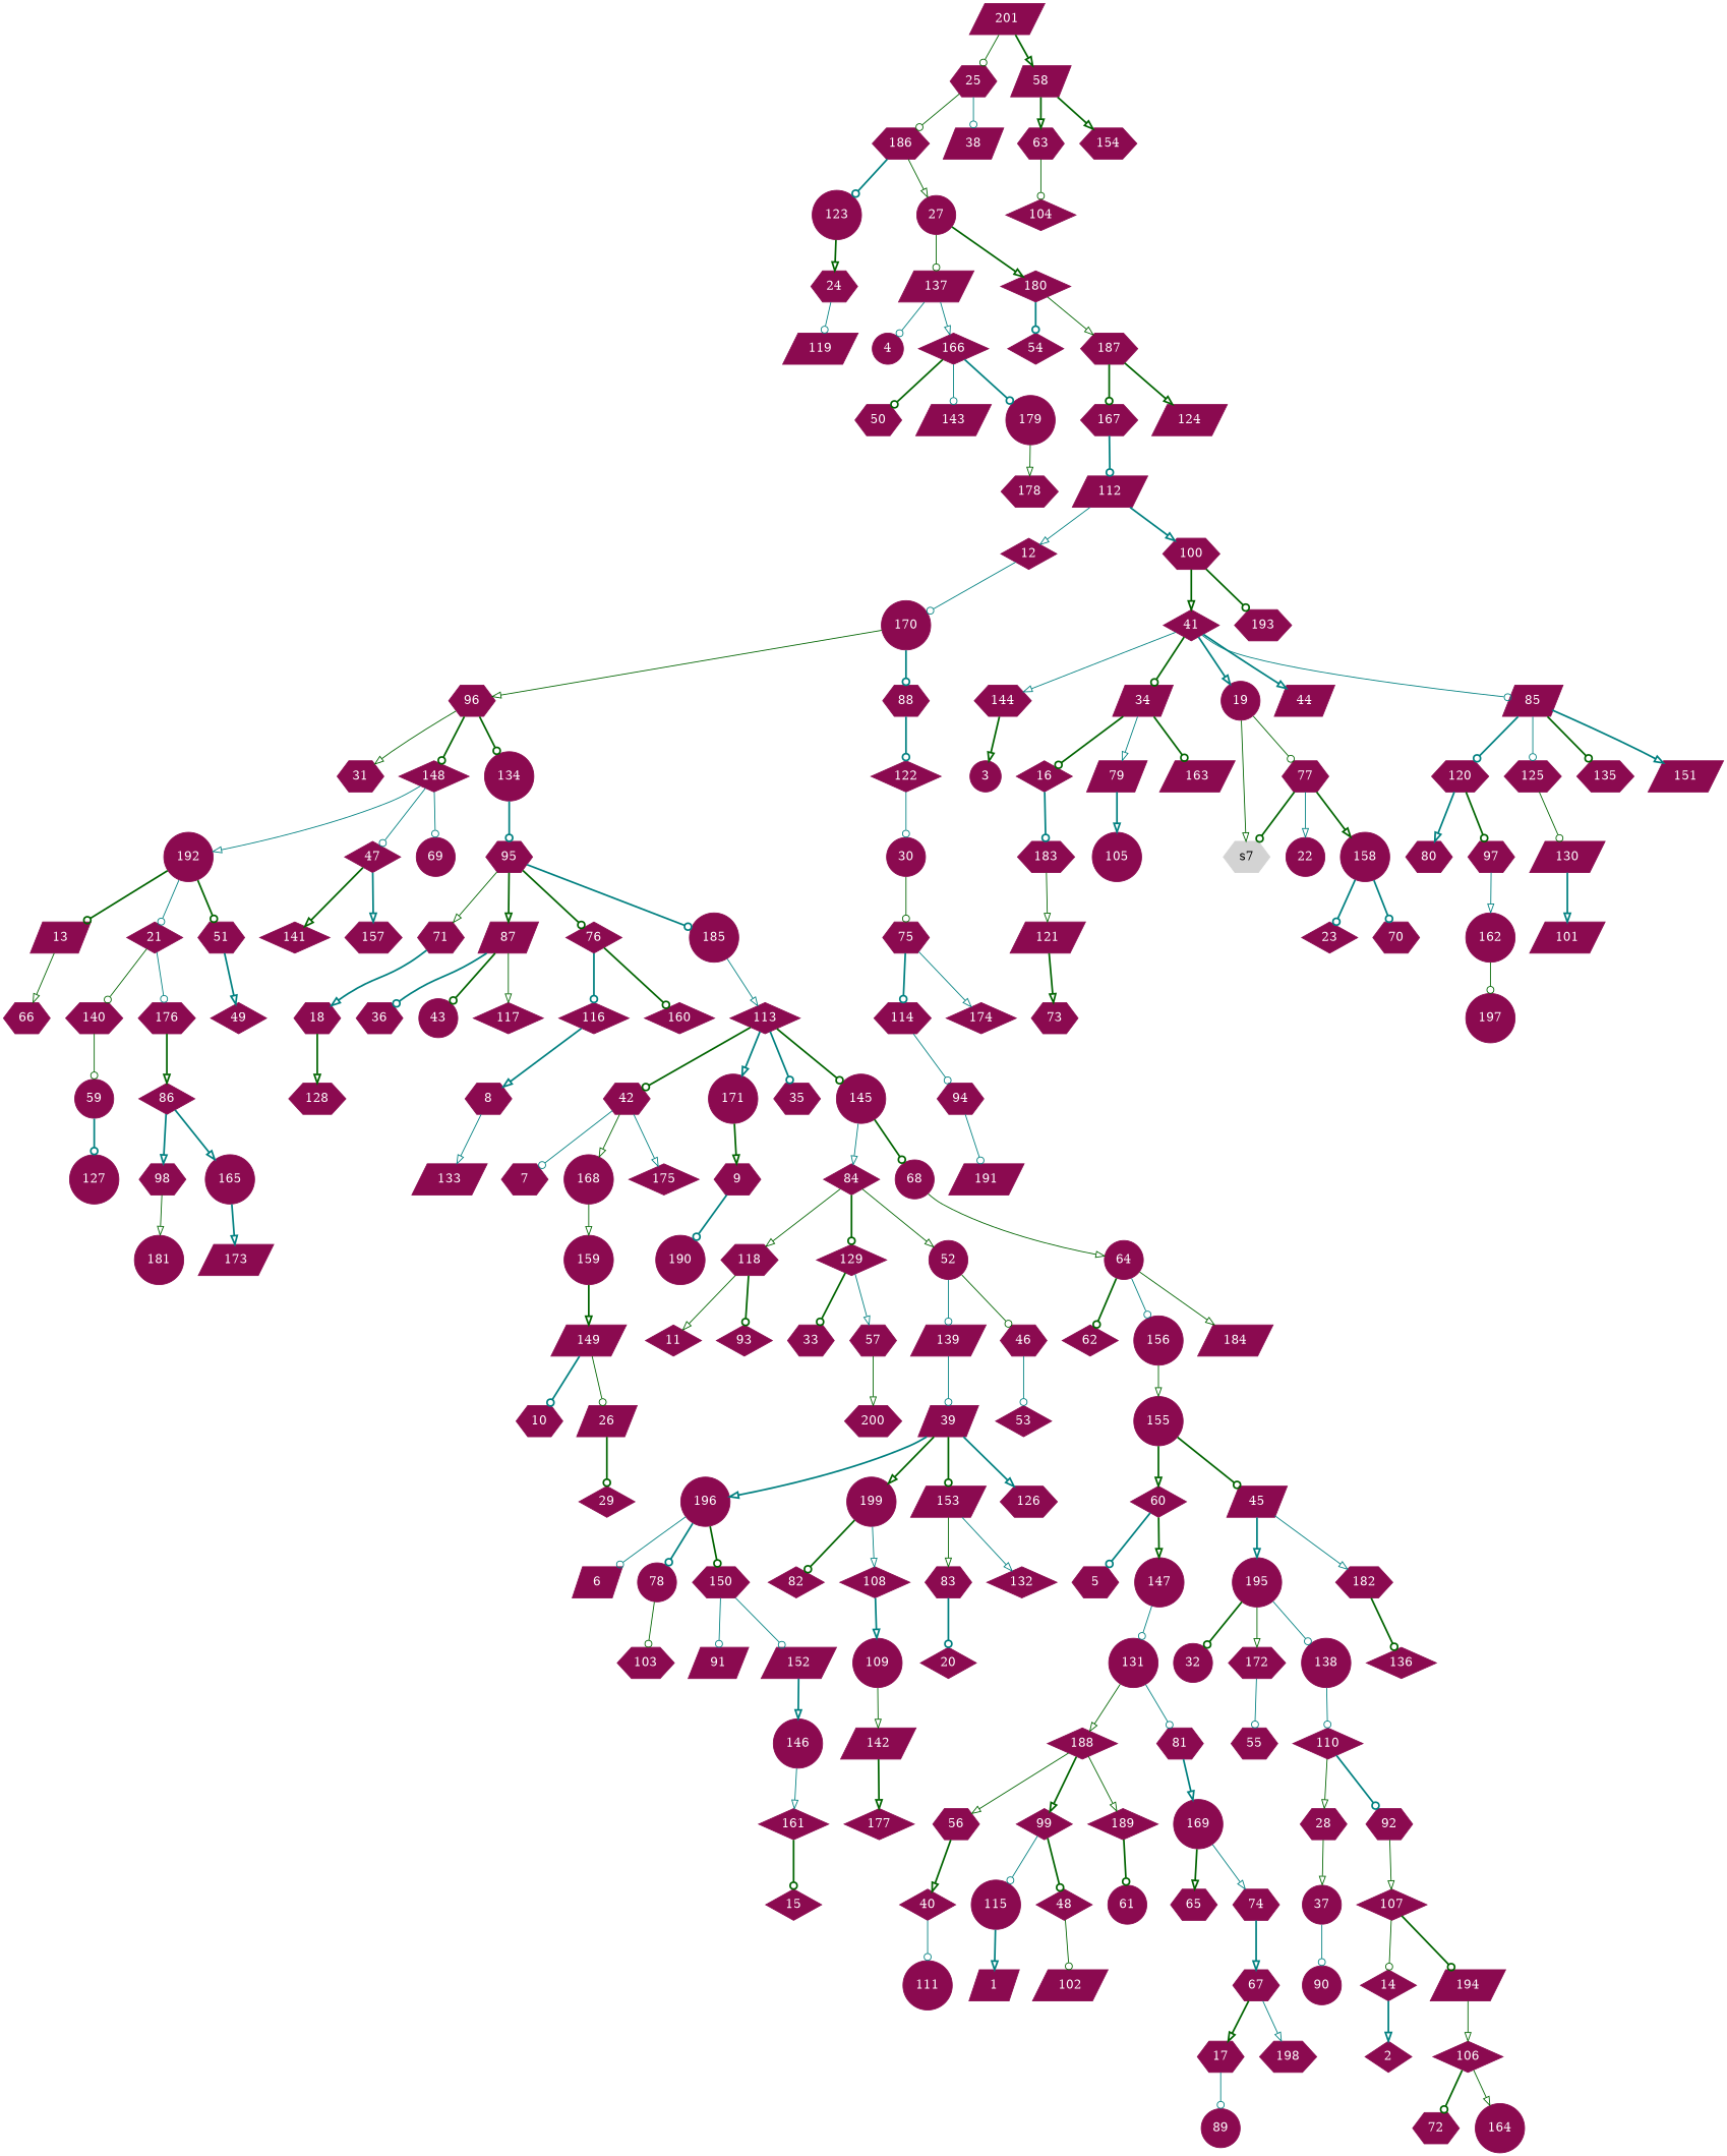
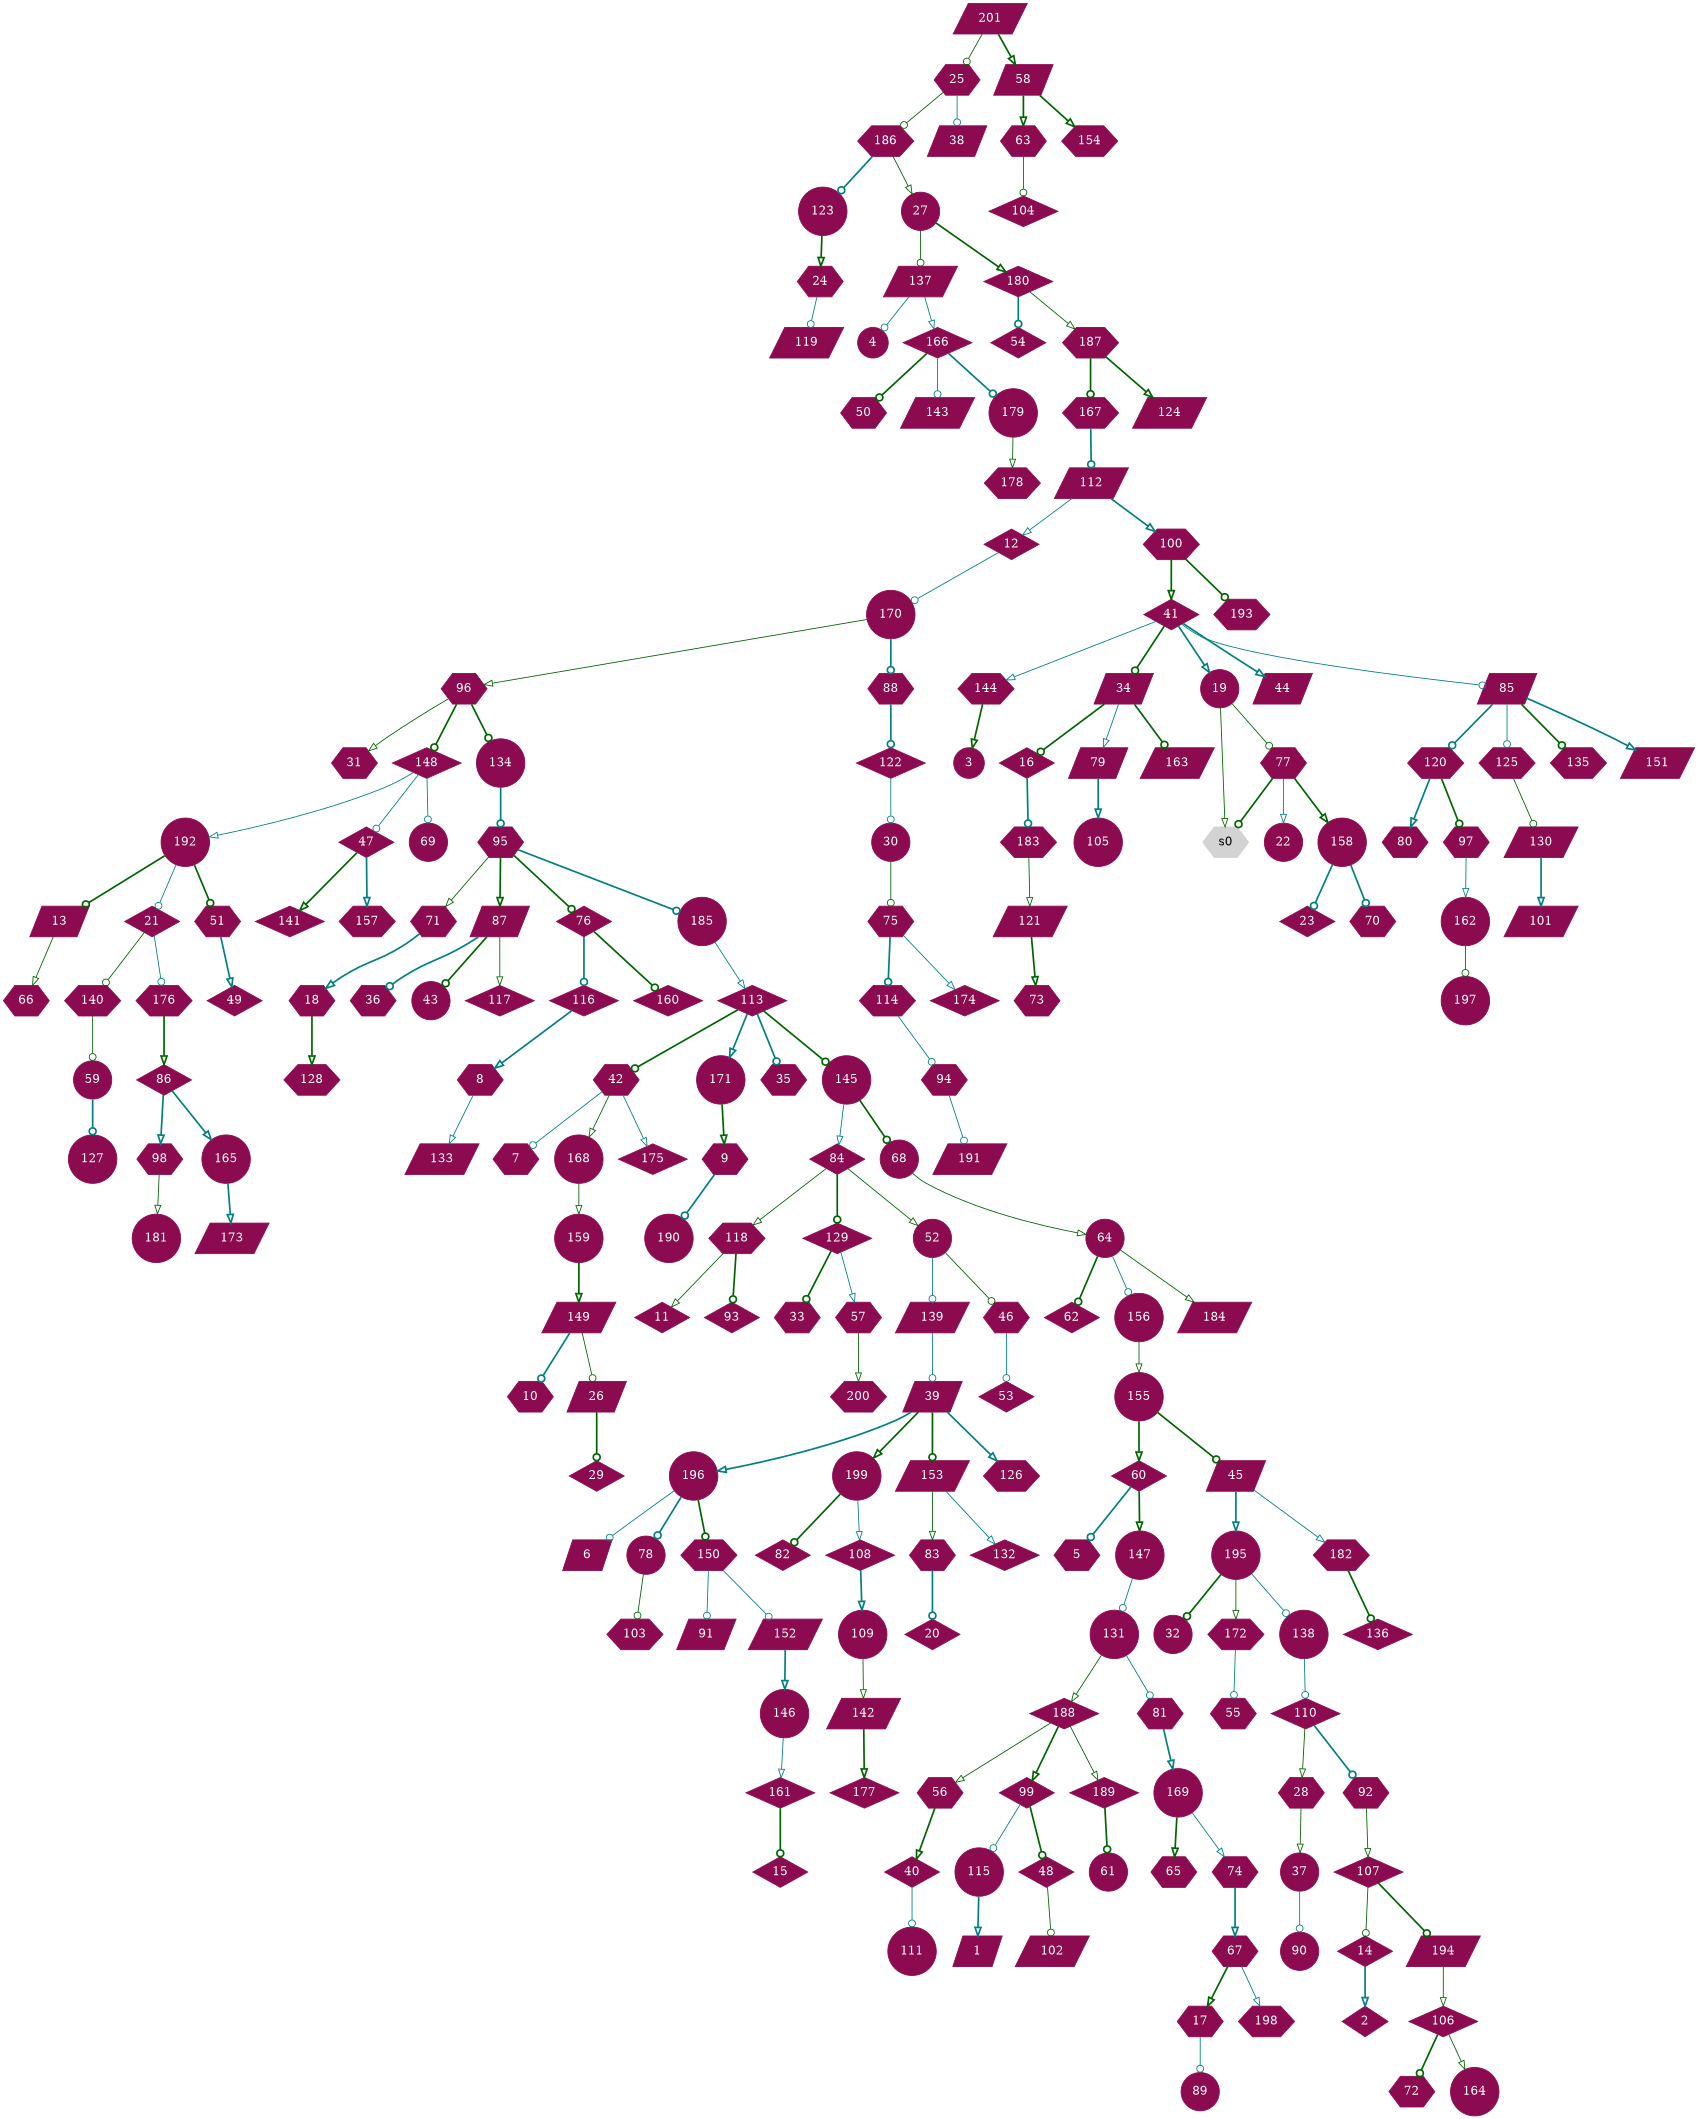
  digraph {
    node [color=deeppink4 fontcolor=white style=filled shape=hexagon]
    edge [color=darkgreen style=bold arrowhead=odot]
    115 [shape=circle]
    1 [shape=parallelogram]
    14 [shape=diamond]
    2 [shape=diamond]
    144
    3 [shape=circle]
    137 [shape=parallelogram]
    4 [shape=circle]
    166 [shape=diamond]
    60 [shape=diamond]
    5
    147 [shape=circle]
    196 [shape=circle]
    6 [shape=parallelogram]
    78 [shape=circle]
    150
    42
    7
    168 [shape=circle]
    175 [shape=diamond]
    116 [shape=diamond]
    8
    133 [shape=parallelogram]
    171 [shape=circle]
    9
    190 [shape=circle]
    149 [shape=parallelogram]
    10
    26 [shape=parallelogram]
    118
    11 [shape=diamond]
    93 [shape=diamond]
    112 [shape=parallelogram]
    12 [shape=diamond]
    100
    170 [shape=circle]
    192 [shape=circle]
    13 [shape=parallelogram]
    21 [shape=diamond]
    51
    66
    107 [shape=diamond]
    194 [shape=parallelogram]
    161 [shape=diamond]
    15 [shape=diamond]
    34 [shape=parallelogram]
    16 [shape=diamond]
    79 [shape=parallelogram]
    163 [shape=parallelogram]
    183
    67
    17
    198
    89 [shape=circle]
    71
    18
    128
    41 [shape=diamond]
    19 [shape=circle]
    44 [shape=parallelogram]
    85 [shape=parallelogram]
    77
-   s0 [color=lightgrey fontcolor=black label=s7]
+   s0 [color=lightgrey fontcolor=black]
    83
    20 [shape=diamond]
    140
    176
    22 [shape=circle]
    158 [shape=circle]
    23 [shape=diamond]
    70
    123 [shape=circle]
    24
    119 [shape=parallelogram]
    201 [shape=parallelogram]
    25
    58 [shape=parallelogram]
    186
    38 [shape=parallelogram]
    29 [shape=diamond]
    27 [shape=circle]
    180 [shape=diamond]
    110 [shape=diamond]
    28
    92
    37 [shape=circle]
    122 [shape=diamond]
    30 [shape=circle]
    75
    96
    31
    148 [shape=diamond]
    134 [shape=circle]
    195 [shape=circle]
    32 [shape=circle]
    172
    138 [shape=circle]
    129 [shape=diamond]
    33
    57
    113 [shape=diamond]
    35
    145 [shape=circle]
    87 [shape=parallelogram]
    36
    43 [shape=circle]
    117 [shape=diamond]
    90 [shape=circle]
    139 [shape=parallelogram]
    39 [shape=parallelogram]
    199 [shape=circle]
    153 [shape=parallelogram]
    126
    56
    40 [shape=diamond]
    111 [shape=circle]
    193
    155 [shape=circle]
    45 [shape=parallelogram]
    182
    52 [shape=circle]
    46
    53 [shape=diamond]
    47 [shape=diamond]
    69 [shape=circle]
    141 [shape=diamond]
    157
    99 [shape=diamond]
    48 [shape=diamond]
    102 [shape=parallelogram]
    49 [shape=diamond]
    50
    143 [shape=parallelogram]
    179 [shape=circle]
    84 [shape=diamond]
    54 [shape=diamond]
    187
    55
    188 [shape=diamond]
    189 [shape=diamond]
    200
    63
    154
    59 [shape=circle]
    127 [shape=circle]
    61 [shape=circle]
    64 [shape=circle]
    62 [shape=diamond]
    156 [shape=circle]
    184 [shape=parallelogram]
    104 [shape=diamond]
    68 [shape=circle]
    169 [shape=circle]
    65
    74
    95
    76 [shape=diamond]
    185 [shape=circle]
    106 [shape=diamond]
    72
    164 [shape=circle]
    121 [shape=parallelogram]
    73
    114
    174 [shape=diamond]
    160 [shape=diamond]
    103
    105 [shape=circle]
    120
    80
    97
    131 [shape=circle]
    81
    82 [shape=diamond]
    108 [shape=diamond]
    132 [shape=diamond]
    125
    135
    151 [shape=parallelogram]
    86 [shape=diamond]
    98
    165 [shape=circle]
    88
    91 [shape=parallelogram]
    152 [shape=parallelogram]
    94
    191 [shape=parallelogram]
    162 [shape=circle]
    181 [shape=circle]
    130 [shape=parallelogram]
    101 [shape=parallelogram]
    109 [shape=circle]
    142 [shape=parallelogram]
    167
    124 [shape=parallelogram]
    136 [shape=diamond]
    177 [shape=diamond]
    146 [shape=circle]
    159 [shape=circle]
    197 [shape=circle]
    173 [shape=parallelogram]
    178
    115 -> 1 [color=teal arrowhead=onormal]
    14 -> 2 [color=teal arrowhead=onormal]
    144 -> 3 [arrowhead=onormal]
    137 -> 4 [color=teal style=solid]
    137 -> 166 [color=teal style=solid arrowhead=onormal]
    166 -> 50
    166 -> 143 [color=teal style=solid]
    166 -> 179 [color=teal]
    60 -> 5 [color=teal]
    60 -> 147 [arrowhead=onormal]
    147 -> 131 [color=teal style=solid]
    196 -> 6 [color=teal style=solid]
    196 -> 78 [color=teal]
    196 -> 150
    78 -> 103 [style=solid]
    150 -> 91 [color=teal style=solid]
    150 -> 152 [color=teal style=solid]
    42 -> 7 [color=teal style=solid]
    42 -> 168 [style=solid arrowhead=onormal]
    42 -> 175 [color=teal style=solid arrowhead=onormal]
    168 -> 159 [style=solid arrowhead=onormal]
    116 -> 8 [color=teal arrowhead=onormal]
    8 -> 133 [color=teal style=solid arrowhead=onormal]
    171 -> 9 [arrowhead=onormal]
    9 -> 190 [color=teal]
    149 -> 10 [color=teal]
    149 -> 26 [style=solid]
    26 -> 29
    118 -> 11 [style=solid arrowhead=onormal]
    118 -> 93
    112 -> 12 [color=teal style=solid arrowhead=onormal]
    112 -> 100 [color=teal arrowhead=onormal]
    12 -> 170 [color=teal style=solid]
    100 -> 41 [arrowhead=onormal]
    100 -> 193
    170 -> 96 [style=solid arrowhead=onormal]
    170 -> 88 [color=teal]
    192 -> 13
    192 -> 21 [color=teal style=solid]
    192 -> 51
    13 -> 66 [style=solid arrowhead=onormal]
    21 -> 140 [style=solid]
    21 -> 176 [color=teal style=solid]
    51 -> 49 [color=teal arrowhead=onormal]
    107 -> 14 [style=solid]
    107 -> 194
    194 -> 106 [style=solid arrowhead=onormal]
    161 -> 15
    34 -> 16
    34 -> 79 [color=teal style=solid arrowhead=onormal]
    34 -> 163
    16 -> 183 [color=teal]
    79 -> 105 [color=teal arrowhead=onormal]
    183 -> 121 [style=solid arrowhead=onormal]
    67 -> 17 [arrowhead=onormal]
    67 -> 198 [color=teal style=solid arrowhead=onormal]
    17 -> 89 [color=teal style=solid]
    71 -> 18 [color=teal arrowhead=onormal]
    18 -> 128 [arrowhead=onormal]
    41 -> 144 [color=teal style=solid arrowhead=onormal]
    41 -> 34
    41 -> 19 [color=teal arrowhead=onormal]
    41 -> 44 [color=teal arrowhead=onormal]
    41 -> 85 [color=teal style=solid]
    19 -> 77 [style=solid]
    19 -> s0 [style=solid arrowhead=onormal]
    85 -> 120 [color=teal]
    85 -> 125 [color=teal style=solid]
    85 -> 135
    85 -> 151 [color=teal arrowhead=onormal]
    77 -> s0
    77 -> 22 [color=teal style=solid arrowhead=onormal]
    77 -> 158 [arrowhead=onormal]
    83 -> 20 [color=teal]
    140 -> 59 [style=solid]
    176 -> 86 [arrowhead=onormal]
    158 -> 23 [color=teal]
    158 -> 70 [color=teal]
    123 -> 24 [arrowhead=onormal]
    24 -> 119 [color=teal style=solid]
    201 -> 25 [style=solid]
    201 -> 58 [arrowhead=onormal]
    25 -> 186 [style=solid]
    25 -> 38 [color=teal style=solid]
    58 -> 63 [arrowhead=onormal]
    58 -> 154 [arrowhead=onormal]
    186 -> 123 [color=teal]
    186 -> 27 [style=solid arrowhead=onormal]
    27 -> 137 [style=solid]
    27 -> 180 [arrowhead=onormal]
    180 -> 54 [color=teal]
    180 -> 187 [style=solid arrowhead=onormal]
    110 -> 28 [style=solid arrowhead=onormal]
    110 -> 92 [color=teal]
    28 -> 37 [style=solid arrowhead=onormal]
    92 -> 107 [style=solid arrowhead=onormal]
    37 -> 90 [color=teal style=solid]
    122 -> 30 [color=teal style=solid]
    30 -> 75 [style=solid]
    75 -> 114 [color=teal]
    75 -> 174 [color=teal style=solid arrowhead=onormal]
    96 -> 31 [style=solid arrowhead=onormal]
    96 -> 148
    96 -> 134
    148 -> 192 [color=teal style=solid arrowhead=onormal]
    148 -> 47 [color=teal style=solid]
    148 -> 69 [color=teal style=solid]
    134 -> 95 [color=teal]
    195 -> 32
    195 -> 172 [style=solid arrowhead=onormal]
    195 -> 138 [color=teal style=solid]
    172 -> 55 [color=teal style=solid]
    138 -> 110 [color=teal style=solid]
    129 -> 33
    129 -> 57 [color=teal style=solid arrowhead=onormal]
    57 -> 200 [style=solid arrowhead=onormal]
    113 -> 42
    113 -> 171 [color=teal arrowhead=onormal]
    113 -> 35 [color=teal]
    113 -> 145
    145 -> 84 [color=teal style=solid arrowhead=onormal]
    145 -> 68
    87 -> 36 [color=teal]
    87 -> 43
    87 -> 117 [style=solid arrowhead=onormal]
    139 -> 39 [color=teal style=solid]
    39 -> 196 [color=teal arrowhead=onormal]
    39 -> 199 [arrowhead=onormal]
    39 -> 153
    39 -> 126 [color=teal arrowhead=onormal]
    199 -> 82
    199 -> 108 [color=teal style=solid arrowhead=onormal]
    153 -> 83 [style=solid arrowhead=onormal]
    153 -> 132 [color=teal style=solid arrowhead=onormal]
    56 -> 40 [arrowhead=onormal]
    40 -> 111 [color=teal style=solid]
    155 -> 60 [arrowhead=onormal]
    155 -> 45
    45 -> 195 [color=teal arrowhead=onormal]
    45 -> 182 [color=teal style=solid arrowhead=onormal]
    182 -> 136
    52 -> 139 [color=teal style=solid]
    52 -> 46 [style=solid]
    46 -> 53 [color=teal style=solid]
    47 -> 141 [arrowhead=onormal]
    47 -> 157 [color=teal arrowhead=onormal]
    99 -> 115 [color=teal style=solid]
    99 -> 48
    48 -> 102 [style=solid]
    179 -> 178 [style=solid arrowhead=onormal]
    84 -> 118 [style=solid arrowhead=onormal]
    84 -> 129
    84 -> 52 [style=solid arrowhead=onormal]
    187 -> 167
    187 -> 124 [arrowhead=onormal]
    188 -> 56 [style=solid arrowhead=onormal]
    188 -> 99 [arrowhead=onormal]
    188 -> 189 [style=solid arrowhead=onormal]
    189 -> 61
    63 -> 104 [style=solid]
    59 -> 127 [color=teal]
    64 -> 62
    64 -> 156 [color=teal style=solid]
    64 -> 184 [style=solid arrowhead=onormal]
    156 -> 155 [style=solid arrowhead=onormal]
    68 -> 64 [style=solid arrowhead=onormal]
    169 -> 65 [arrowhead=onormal]
    169 -> 74 [color=teal style=solid arrowhead=onormal]
    74 -> 67 [color=teal arrowhead=onormal]
    95 -> 71 [style=solid arrowhead=onormal]
    95 -> 87 [arrowhead=onormal]
    95 -> 76
    95 -> 185 [color=teal]
    76 -> 116 [color=teal]
    76 -> 160
    185 -> 113 [color=teal style=solid arrowhead=onormal]
    106 -> 72
    106 -> 164 [style=solid arrowhead=onormal]
    121 -> 73 [arrowhead=onormal]
    114 -> 94 [color=teal style=solid]
    120 -> 80 [color=teal arrowhead=onormal]
    120 -> 97
    97 -> 162 [color=teal style=solid arrowhead=onormal]
    131 -> 188 [style=solid arrowhead=onormal]
    131 -> 81 [color=teal style=solid]
    81 -> 169 [color=teal arrowhead=onormal]
    108 -> 109 [color=teal arrowhead=onormal]
    125 -> 130 [style=solid]
    86 -> 98 [color=teal arrowhead=onormal]
    86 -> 165 [color=teal arrowhead=onormal]
    98 -> 181 [style=solid arrowhead=onormal]
    165 -> 173 [color=teal arrowhead=onormal]
    88 -> 122 [color=teal]
    152 -> 146 [color=teal arrowhead=onormal]
    94 -> 191 [color=teal style=solid]
    162 -> 197 [style=solid]
    130 -> 101 [color=teal arrowhead=onormal]
    109 -> 142 [style=solid arrowhead=onormal]
    142 -> 177 [arrowhead=onormal]
    167 -> 112 [color=teal]
    146 -> 161 [color=teal style=solid arrowhead=onormal]
    159 -> 149 [arrowhead=onormal]
  }
